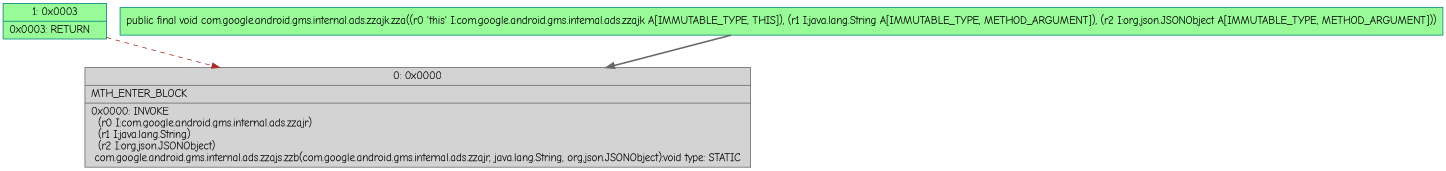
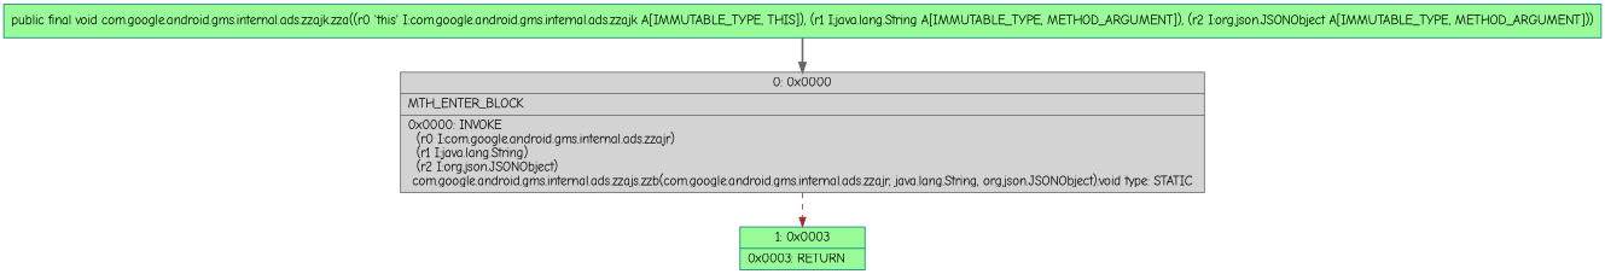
  digraph {
    fontname="Comic Neue"
    node [shape=record style=filled fillcolor=palegreen color=teal fontname="Comic Neue"]
    edge [fontname="Comic Neue"]
    n1 [label="{0\:\ 0x0000|MTH_ENTER_BLOCK\l|0x0000: INVOKE  \l  (r0 I:com.google.android.gms.internal.ads.zzajr)\l  (r1 I:java.lang.String)\l  (r2 I:org.json.JSONObject)\l com.google.android.gms.internal.ads.zzajs.zzb(com.google.android.gms.internal.ads.zzajr, java.lang.String, org.json.JSONObject):void type: STATIC \l}" fillcolor=lightgrey color=gray40]
    n2 [label="{1\:\ 0x0003|0x0003: RETURN   \l}"]
    n3 [label="{public final void com.google.android.gms.internal.ads.zzajk.zza((r0 'this' I:com.google.android.gms.internal.ads.zzajk A[IMMUTABLE_TYPE, THIS]), (r1 I:java.lang.String A[IMMUTABLE_TYPE, METHOD_ARGUMENT]), (r2 I:org.json.JSONObject A[IMMUTABLE_TYPE, METHOD_ARGUMENT])) }"]
-   n2 -> n1 [color=brown style=dashed]
+   n1 -> n2 [color=brown style=dashed]
    n3 -> n1 [color=gray40 style=bold]
  }
